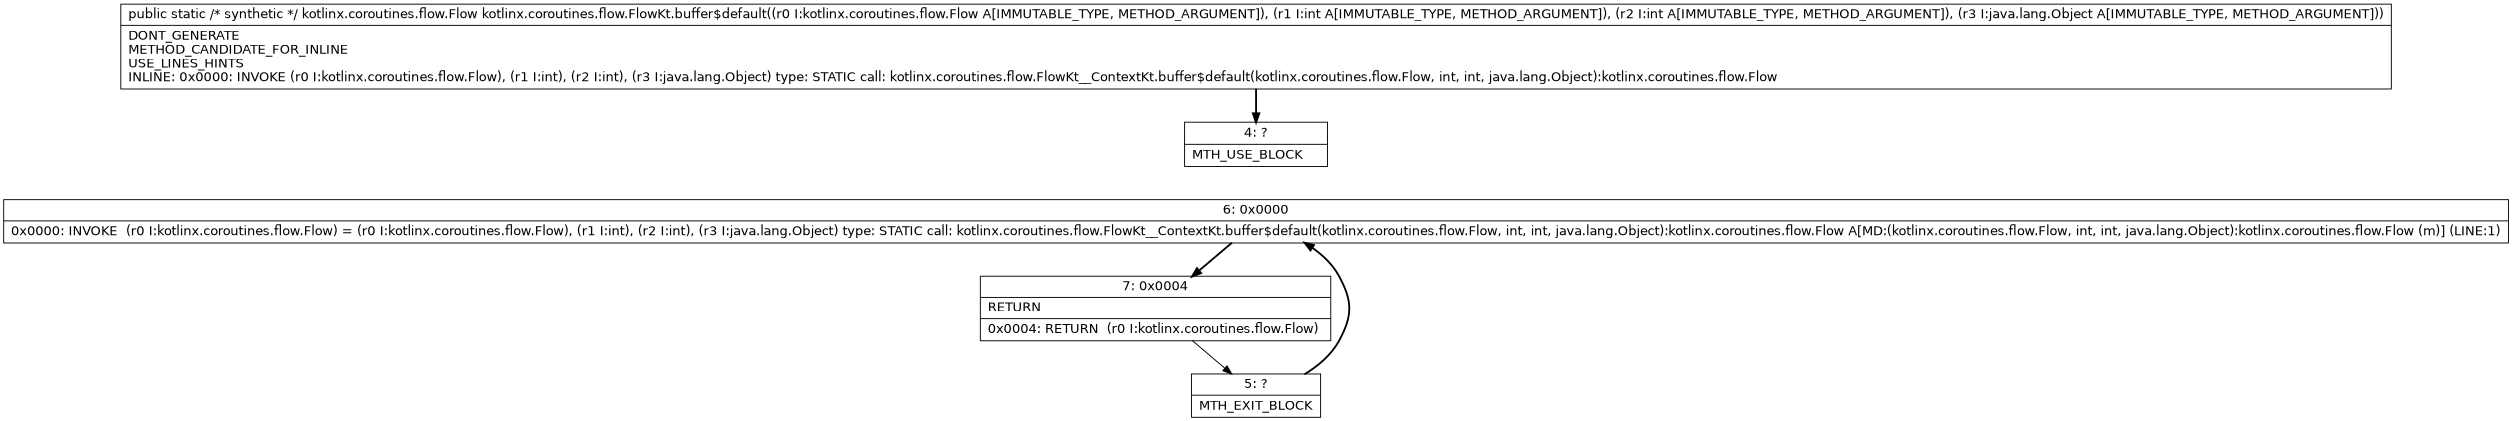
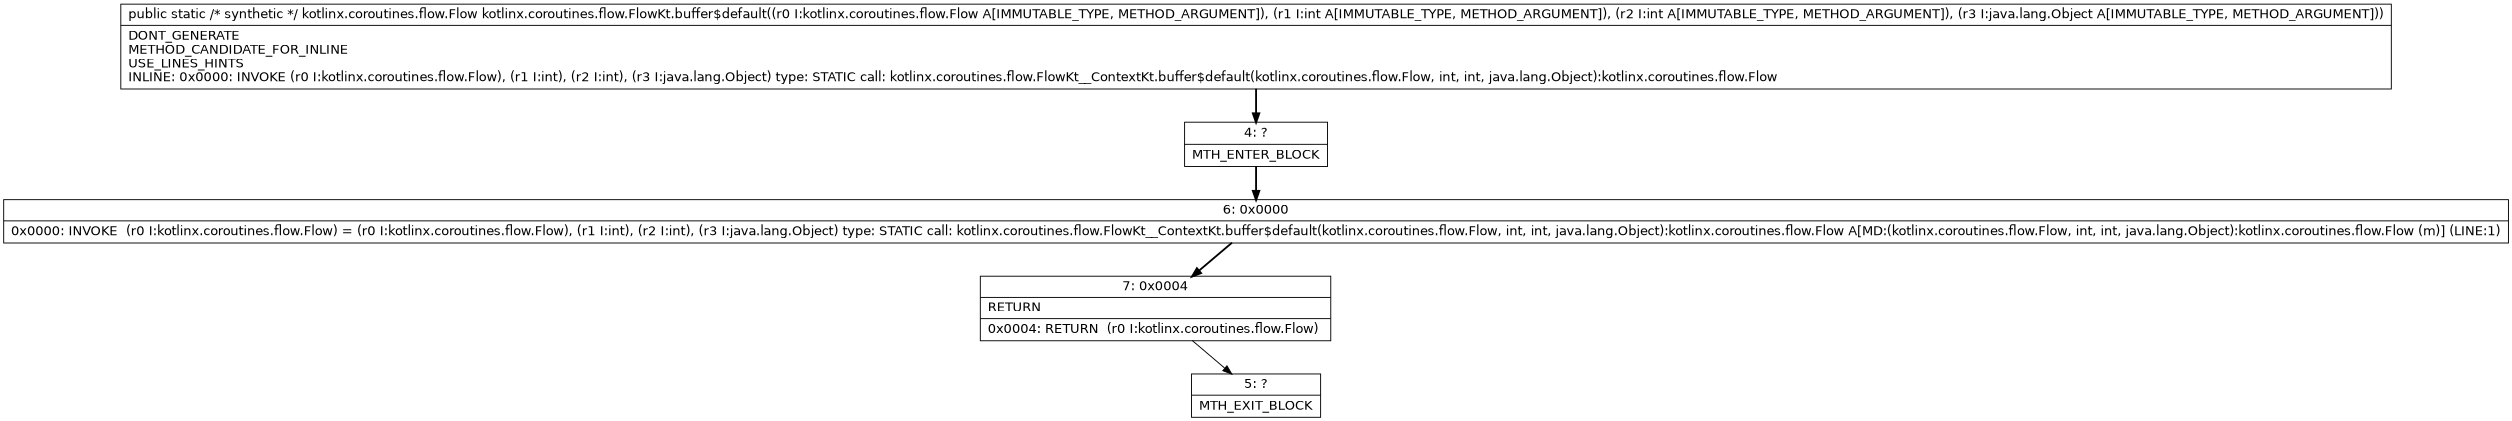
  digraph {
    fontname="DejaVu Sans"
    node [fontname="DejaVu Sans" shape=record]
    edge [fontname="DejaVu Sans" style=bold]
-   n1 [label="{4\:\ ?|MTH_USE_BLOCK\l}"]
+   n1 [label="{4\:\ ?|MTH_ENTER_BLOCK\l}"]
    n2 [label="{6\:\ 0x0000|0x0000: INVOKE  (r0 I:kotlinx.coroutines.flow.Flow) = (r0 I:kotlinx.coroutines.flow.Flow), (r1 I:int), (r2 I:int), (r3 I:java.lang.Object) type: STATIC call: kotlinx.coroutines.flow.FlowKt__ContextKt.buffer$default(kotlinx.coroutines.flow.Flow, int, int, java.lang.Object):kotlinx.coroutines.flow.Flow A[MD:(kotlinx.coroutines.flow.Flow, int, int, java.lang.Object):kotlinx.coroutines.flow.Flow (m)] (LINE:1)\l}"]
    n3 [label="{7\:\ 0x0004|RETURN\l|0x0004: RETURN  (r0 I:kotlinx.coroutines.flow.Flow) \l}"]
    n4 [label="{5\:\ ?|MTH_EXIT_BLOCK\l}"]
    n5 [label="{public static \/* synthetic *\/ kotlinx.coroutines.flow.Flow kotlinx.coroutines.flow.FlowKt.buffer$default((r0 I:kotlinx.coroutines.flow.Flow A[IMMUTABLE_TYPE, METHOD_ARGUMENT]), (r1 I:int A[IMMUTABLE_TYPE, METHOD_ARGUMENT]), (r2 I:int A[IMMUTABLE_TYPE, METHOD_ARGUMENT]), (r3 I:java.lang.Object A[IMMUTABLE_TYPE, METHOD_ARGUMENT]))  | DONT_GENERATE\lMETHOD_CANDIDATE_FOR_INLINE\lUSE_LINES_HINTS\lINLINE: 0x0000: INVOKE  (r0 I:kotlinx.coroutines.flow.Flow), (r1 I:int), (r2 I:int), (r3 I:java.lang.Object) type: STATIC call: kotlinx.coroutines.flow.FlowKt__ContextKt.buffer$default(kotlinx.coroutines.flow.Flow, int, int, java.lang.Object):kotlinx.coroutines.flow.Flow\l}"]
-   n4 -> n2
+   n1 -> n2
    n2 -> n3
    n3 -> n4 [style=solid]
    n5 -> n1
  }
